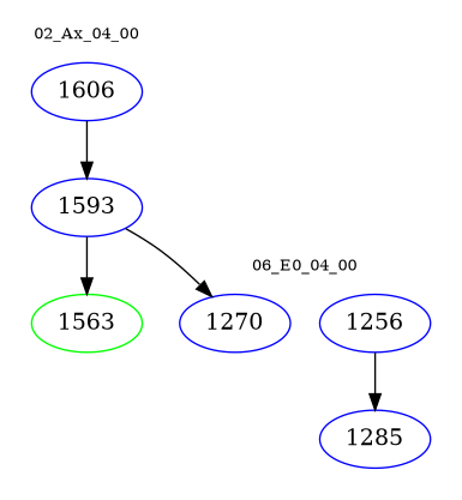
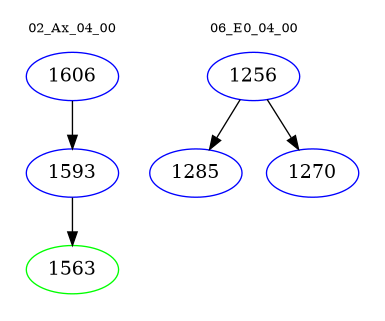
  digraph {
    node [color=blue]
    edge [color=black]
    n1 [label=1593]
    n2 [color=green label=1563]
    n3 [label=1606]
    n4 [label=1256]
    n5 [label=1285]
    n6 [label=1270]
    subgraph cluster_1 {
      color=white
      fontsize=10
      label="02_Ax_04_00"
      n1
      n2
      n3
    }
    subgraph cluster_2 {
      color=white
      fontsize=10
      label="06_E0_04_00"
      n4
      n5
      n6
    }
    n1 -> n2
    n3 -> n1
    n4 -> n5
-   n1 -> n6
+   n4 -> n6
  }
